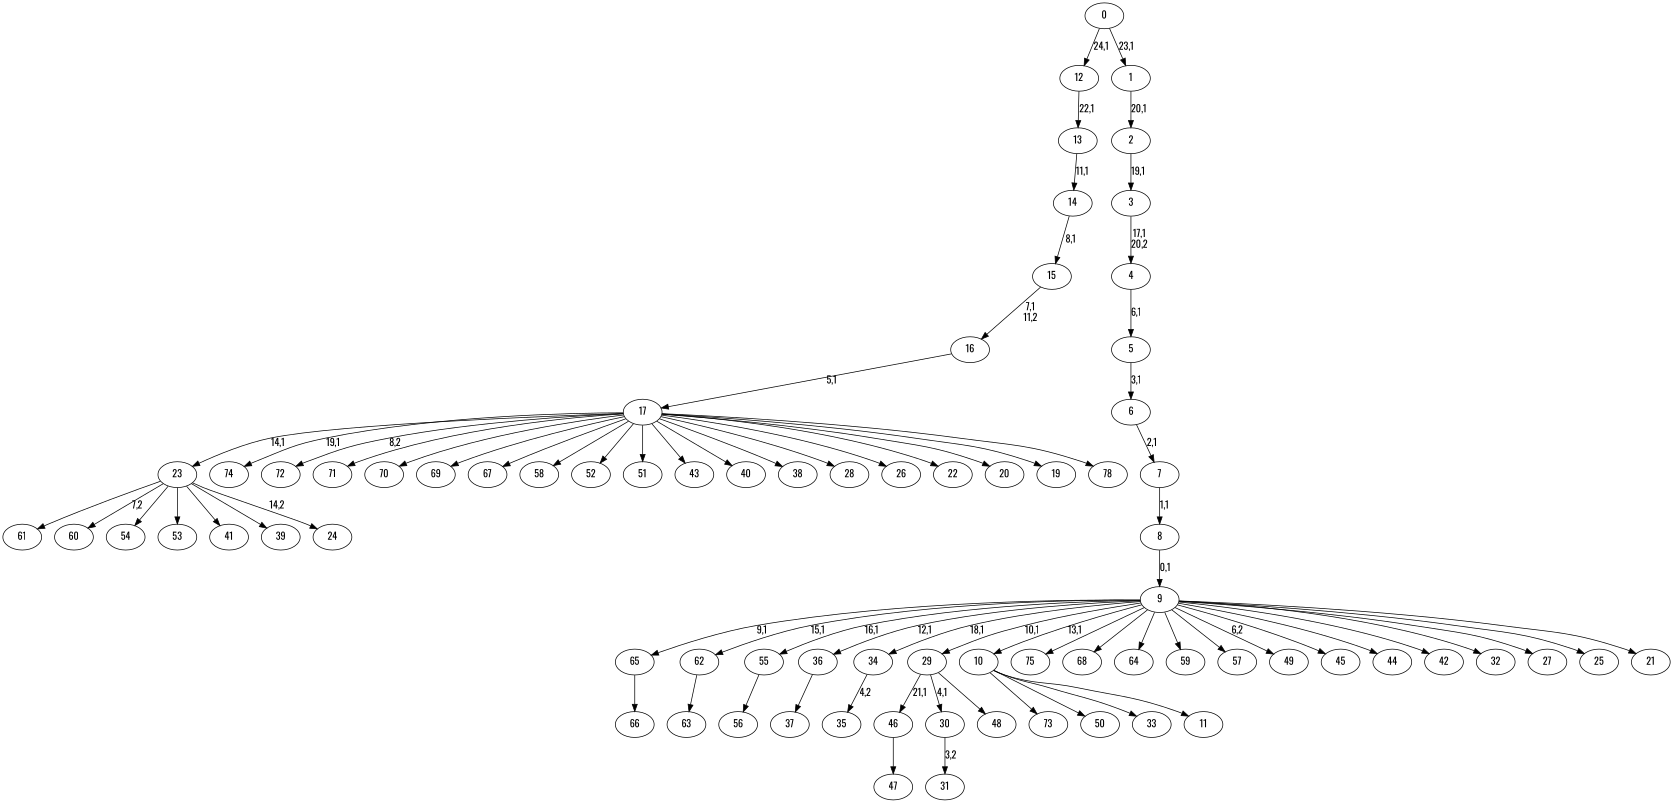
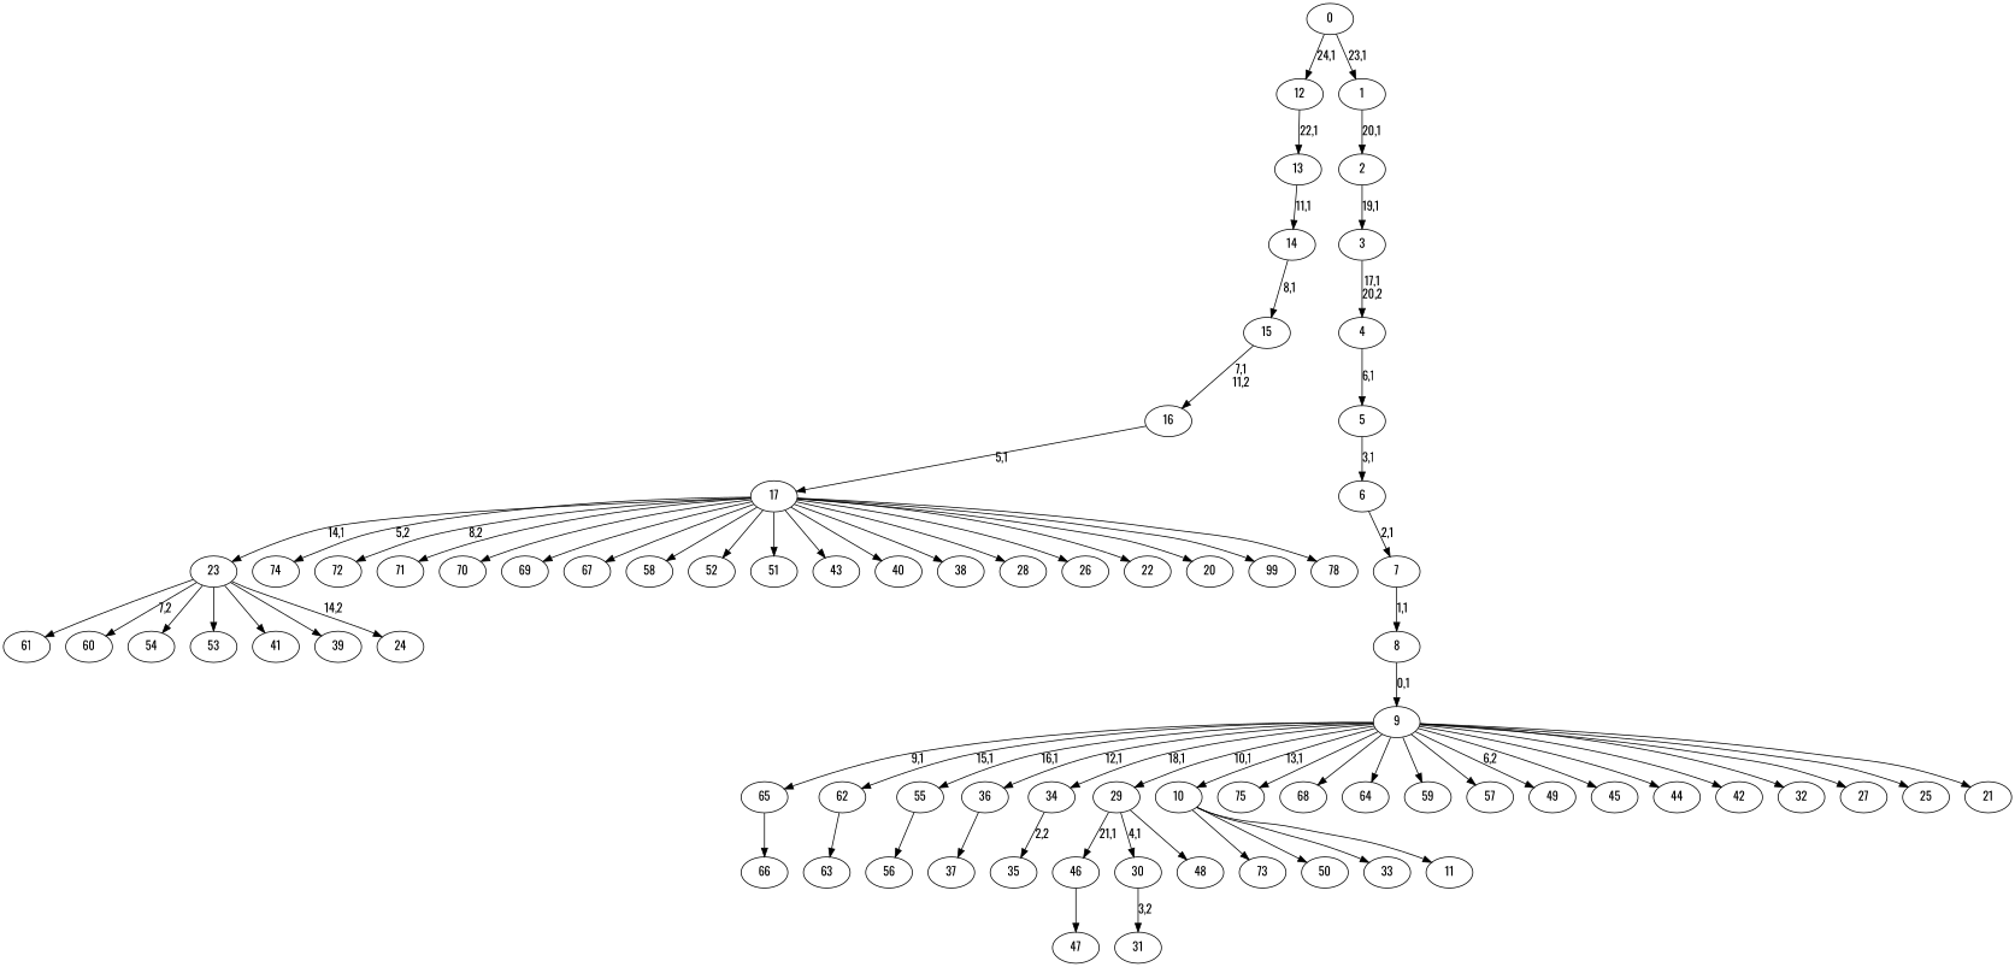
  digraph {
    fontname=Oswald
    node [fontname=Oswald]
    edge [fontname=Oswald]
    65
    66
    62
    63
    55
    56
    46
    47
    36
    37
    34
    35
    30
    31
    29
    48
    23
    61
    60
    54
    53
    41
    39
    24
    17
    74
    72
    71
    70
    69
    67
    58
    52
    51
    43
    40
    38
    28
    26
    22
    20
-   19
+   19 [label=99]
    n43 [label=78]
    16
    15
    14
    13
    12
    10
    73
    50
    33
    11
    9
    75
    68
    64
    59
    57
    49
    45
    44
    42
    32
    27
    25
    21
    8
    7
    6
    5
    4
    3
    2
    1
    0
    65 -> 66
    62 -> 63
    55 -> 56
    46 -> 47
    36 -> 37
-   34 -> 35 [label="4,2"]
+   34 -> 35 [label="2,2"]
    30 -> 31 [label="3,2"]
    29 -> 46 [label="21,1"]
    29 -> 30 [label="4,1"]
    29 -> 48
    23 -> 61
    23 -> 60 [label="7,2"]
    23 -> 54
    23 -> 53
    23 -> 41
    23 -> 39
    23 -> 24 [label="14,2"]
    17 -> 23 [label="14,1"]
-   17 -> 74 [label="19,1"]
+   17 -> 74 [label="5,2"]
    17 -> 72 [label="8,2"]
    17 -> 71
    17 -> 70
    17 -> 69
    17 -> 67
    17 -> 58
    17 -> 52
    17 -> 51
    17 -> 43
    17 -> 40
    17 -> 38
    17 -> 28
    17 -> 26
    17 -> 22
    17 -> 20
    17 -> 19
    17 -> n43
    16 -> 17 [label="5,1"]
    15 -> 16 [label="7,1\n11,2"]
    14 -> 15 [label="8,1"]
    13 -> 14 [label="11,1"]
    12 -> 13 [label="22,1"]
    10 -> 73
    10 -> 50
    10 -> 33
    10 -> 11
    9 -> 65 [label="9,1"]
    9 -> 62 [label="15,1"]
    9 -> 55 [label="16,1"]
    9 -> 36 [label="12,1"]
    9 -> 34 [label="18,1"]
    9 -> 29 [label="10,1"]
    9 -> 10 [label="13,1"]
    9 -> 75
    9 -> 68
    9 -> 64
    9 -> 59
    9 -> 57
    9 -> 49 [label="6,2"]
    9 -> 45
    9 -> 44
    9 -> 42
    9 -> 32
    9 -> 27
    9 -> 25
    9 -> 21
    8 -> 9 [label="0,1"]
    7 -> 8 [label="1,1"]
    6 -> 7 [label="2,1"]
    5 -> 6 [label="3,1"]
    4 -> 5 [label="6,1"]
    3 -> 4 [label="17,1\n20,2"]
    2 -> 3 [label="19,1"]
    1 -> 2 [label="20,1"]
    0 -> 12 [label="24,1"]
    0 -> 1 [label="23,1"]
  }
